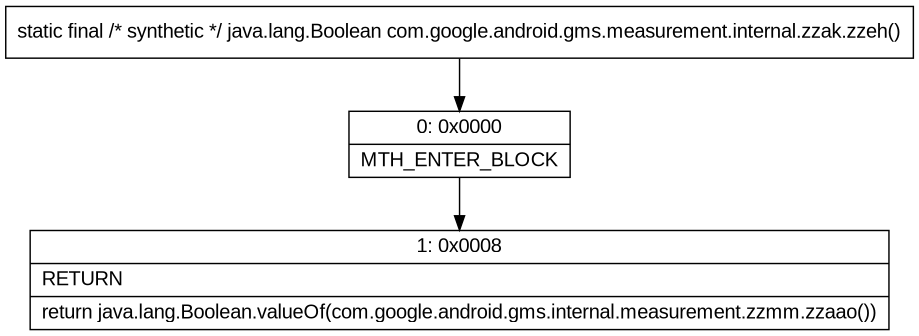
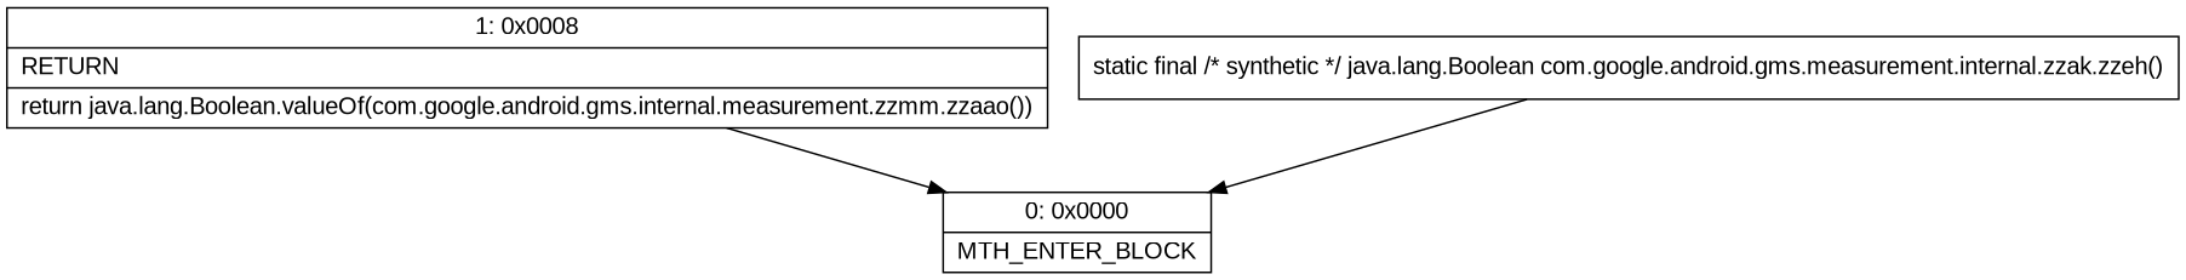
  digraph {
    fontname="Liberation Sans"
    node [shape=record fontname="Liberation Sans"]
    edge [fontname="Liberation Sans"]
    n1 [label="{0\:\ 0x0000|MTH_ENTER_BLOCK\l}"]
    n2 [label="{1\:\ 0x0008|RETURN\l|return java.lang.Boolean.valueOf(com.google.android.gms.internal.measurement.zzmm.zzaao())\l}"]
    n3 [label="{static final \/* synthetic *\/ java.lang.Boolean com.google.android.gms.measurement.internal.zzak.zzeh() }"]
-   n1 -> n2
+   n2 -> n1
    n3 -> n1
  }
